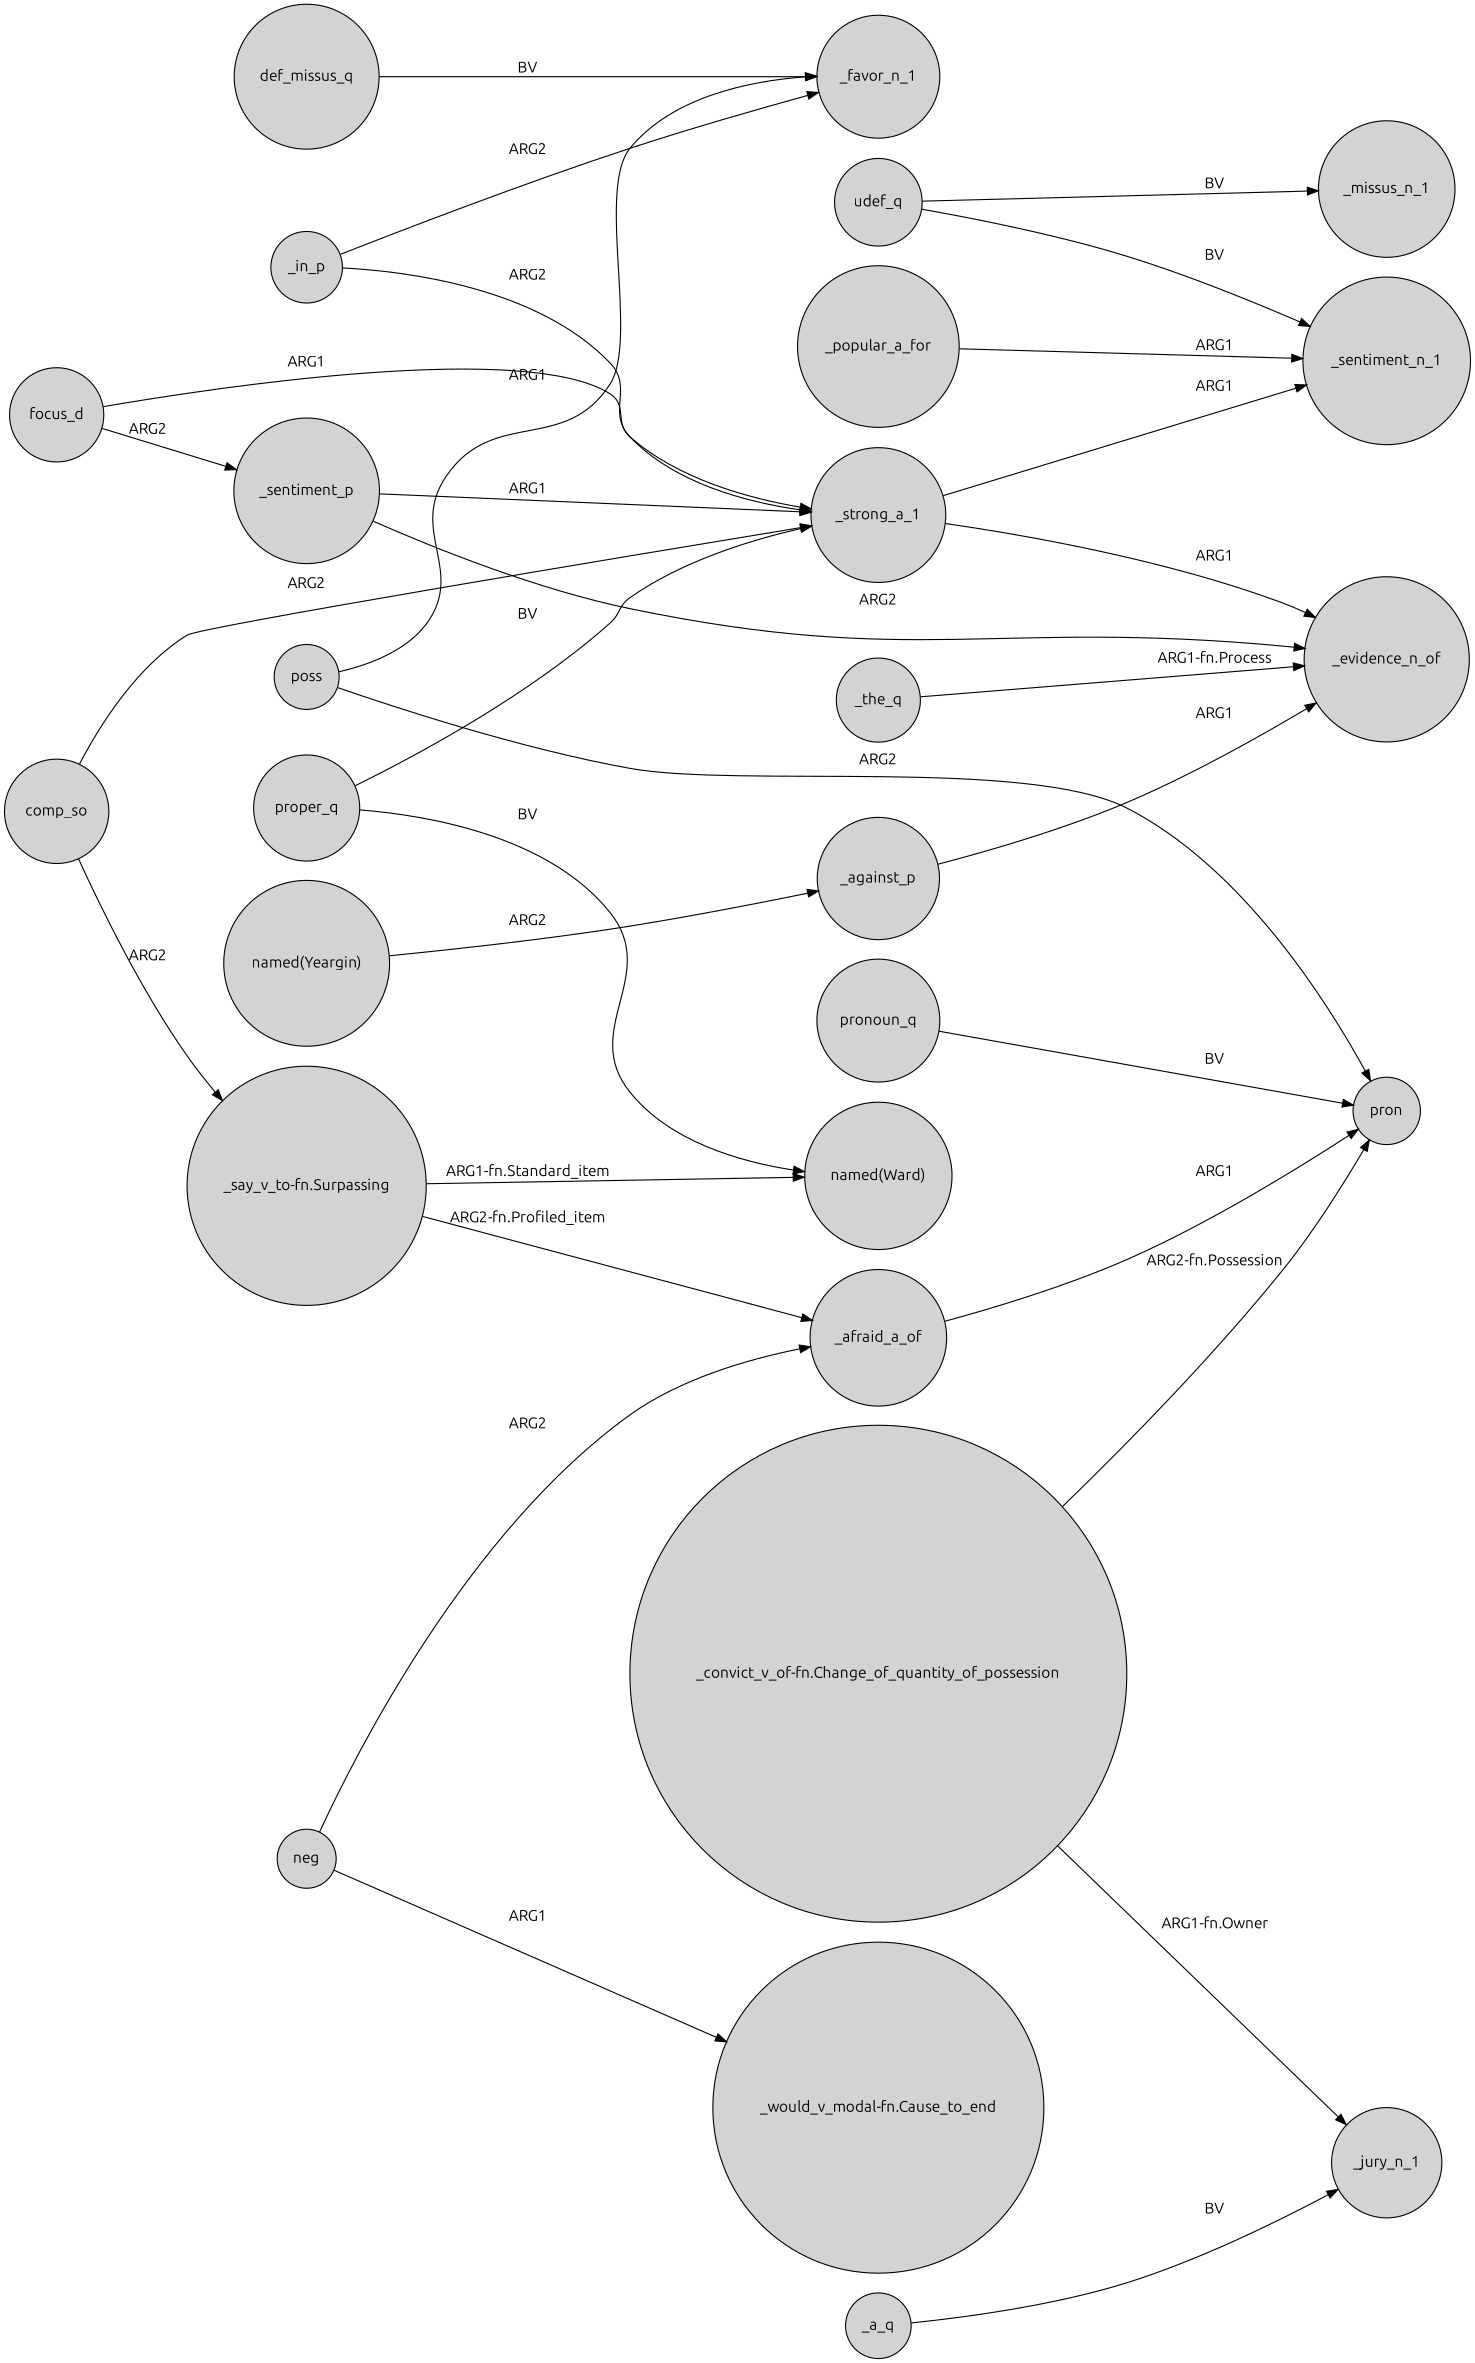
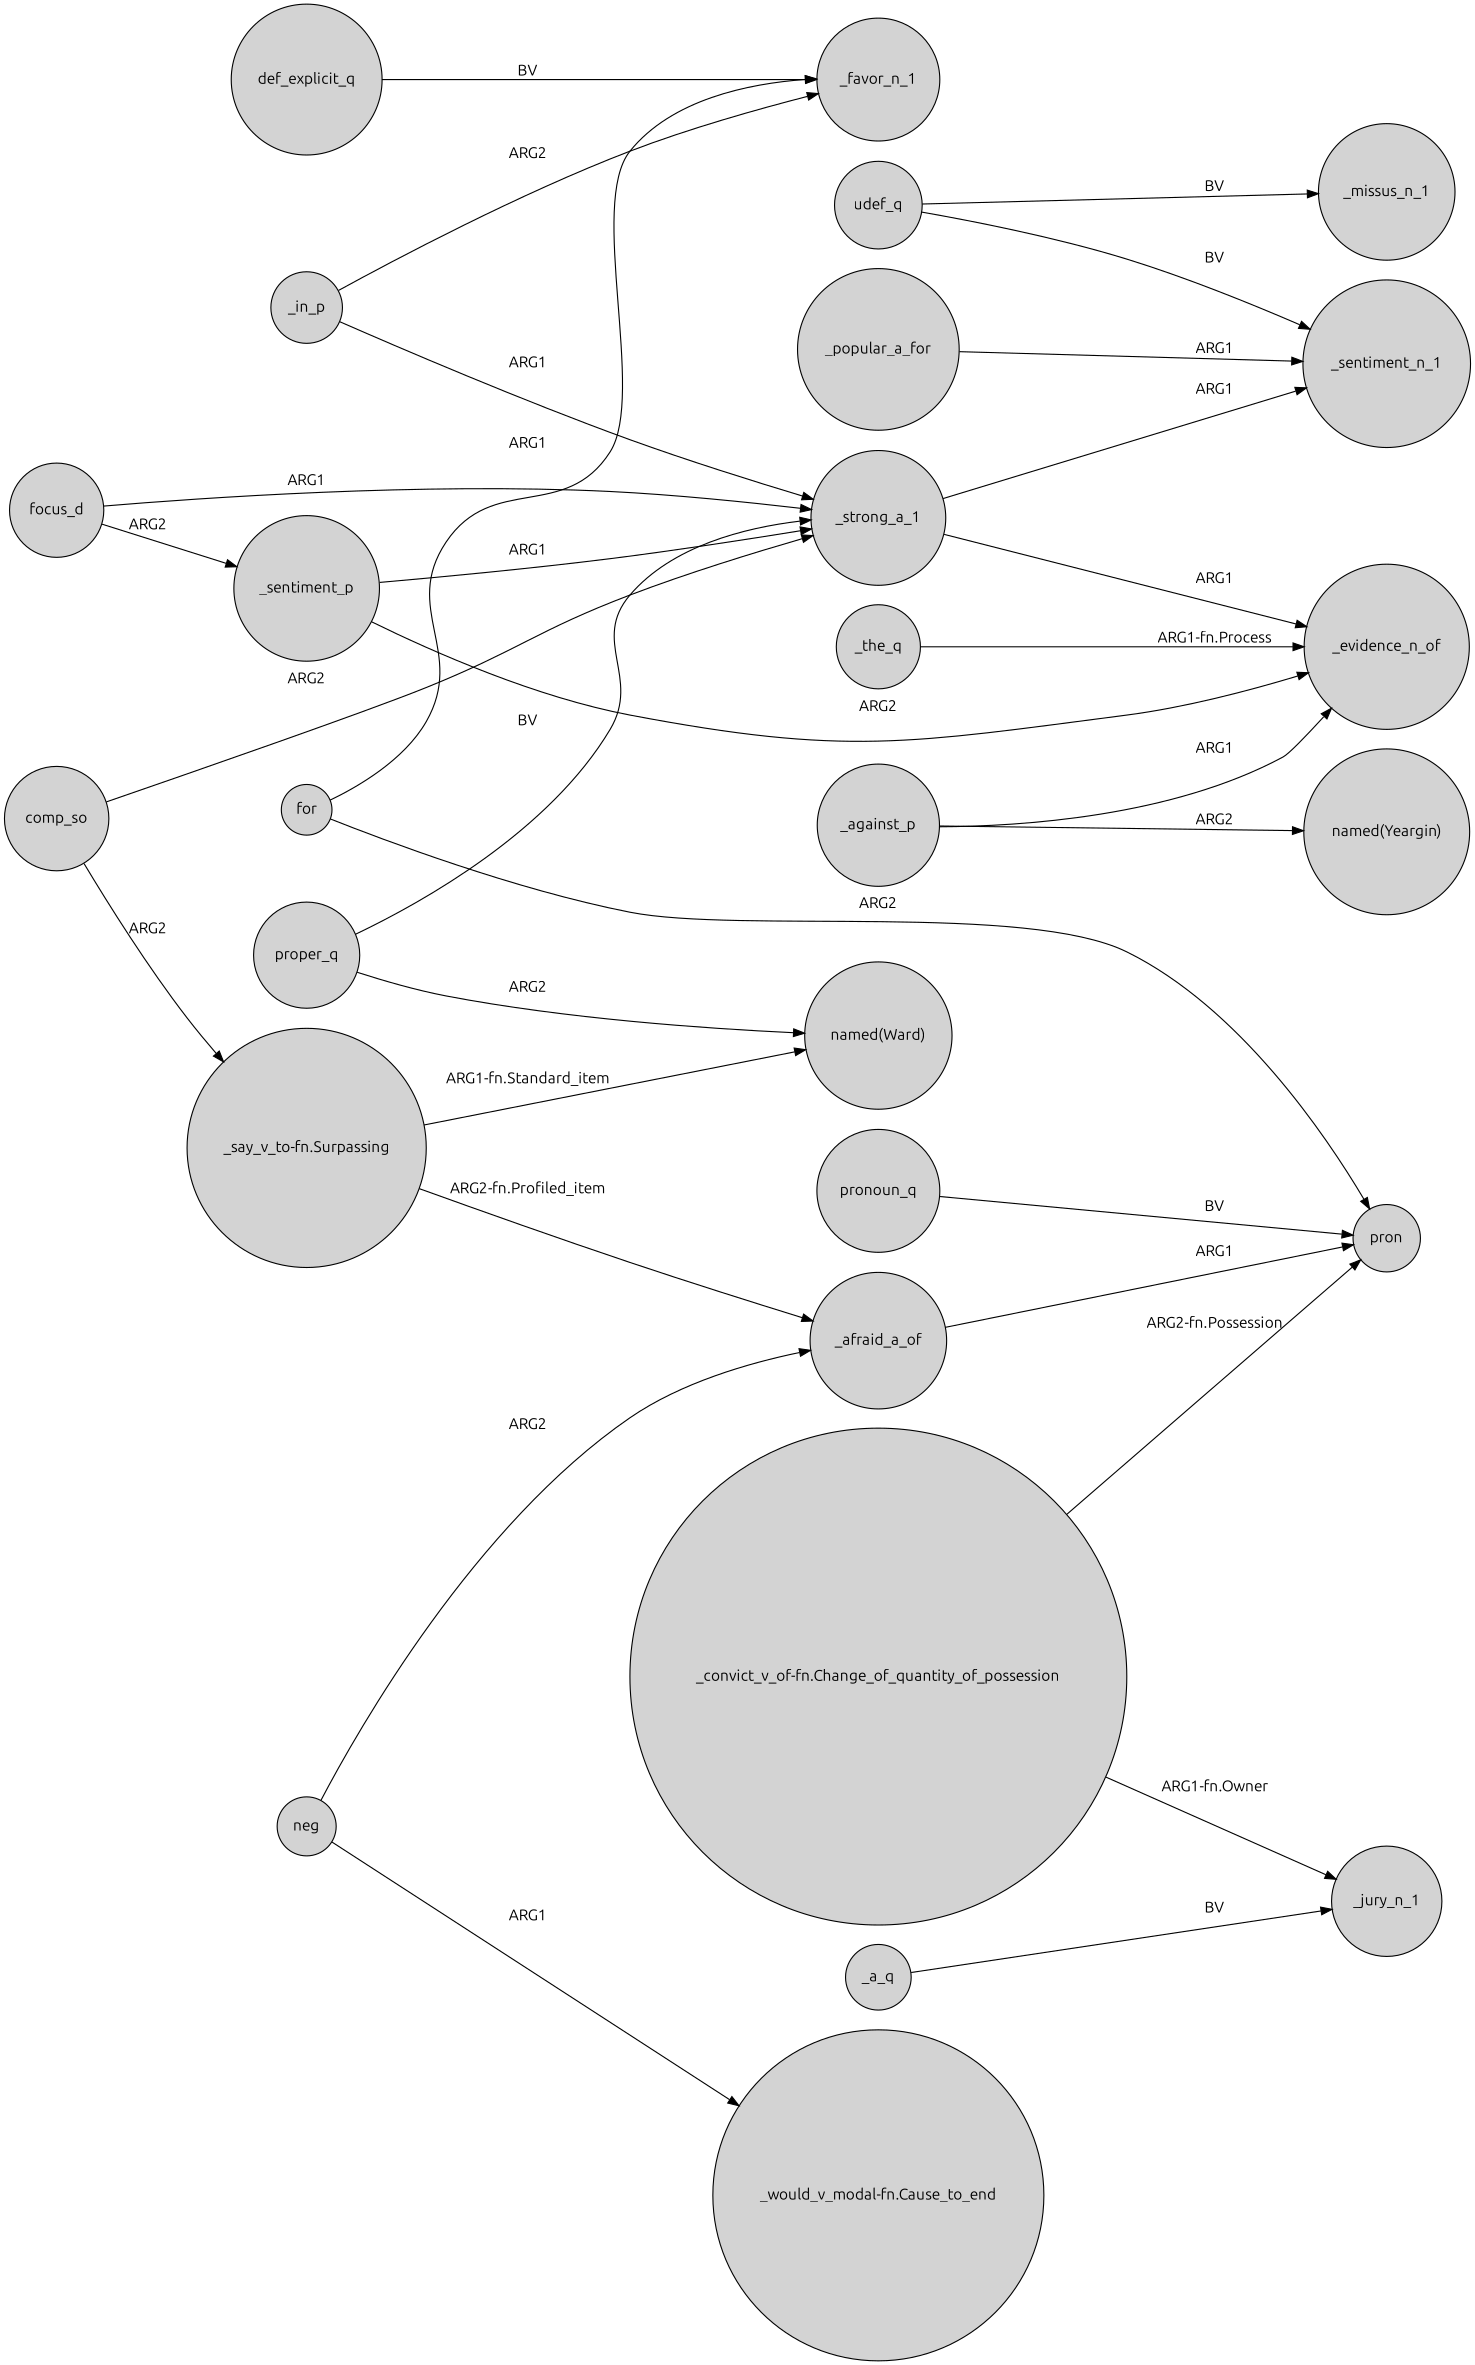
  digraph {
    fontname=Ubuntu
    rankdir=LR
    node [fontname=Ubuntu shape=circle style=filled]
    edge [fontname=Ubuntu]
-   def_explicit_q [label=def_missus_q]
+   def_explicit_q
    _favor_n_1
    "_convict_v_of-fn.Change_of_quantity_of_possession"
    pron
    _jury_n_1
    _in_p
    _strong_a_1
    _sentiment_n_1
    _evidence_n_of
    _popular_a_for
    "_say_v_to-fn.Surpassing"
    _afraid_a_of
    "named(Ward)"
    neg
    "_would_v_modal-fn.Cause_to_end"
    _a_q
    proper_q
    comp_so
    _against_p
    "named(Yeargin)"
    focus_d
    n22 [label=_sentiment_p]
    udef_q
    _missus_n_1
-   poss
+   poss [label=for]
    pronoun_q
    _the_q
    def_explicit_q -> _favor_n_1 [label=BV]
    "_convict_v_of-fn.Change_of_quantity_of_possession" -> pron [label="ARG2-fn.Possession"]
    "_convict_v_of-fn.Change_of_quantity_of_possession" -> _jury_n_1 [label="ARG1-fn.Owner"]
    _in_p -> _favor_n_1 [label=ARG2]
-   _in_p -> _strong_a_1 [label=ARG2]
+   _in_p -> _strong_a_1 [label=ARG1]
    _strong_a_1 -> _sentiment_n_1 [label=ARG1]
    _strong_a_1 -> _evidence_n_of [label=ARG1]
    _popular_a_for -> _sentiment_n_1 [label=ARG1]
    "_say_v_to-fn.Surpassing" -> _afraid_a_of [label="ARG2-fn.Profiled_item"]
    "_say_v_to-fn.Surpassing" -> "named(Ward)" [label="ARG1-fn.Standard_item"]
    _afraid_a_of -> pron [label=ARG1]
    neg -> _afraid_a_of [label=ARG2]
    neg -> "_would_v_modal-fn.Cause_to_end" [label=ARG1]
    _a_q -> _jury_n_1 [label=BV]
    proper_q -> _strong_a_1 [label=BV]
-   proper_q -> "named(Ward)" [label=BV]
+   proper_q -> "named(Ward)" [label=ARG2]
    comp_so -> _strong_a_1 [label=ARG2]
    comp_so -> "_say_v_to-fn.Surpassing" [label=ARG2]
    _against_p -> _evidence_n_of [label=ARG1]
-   "named(Yeargin)" -> _against_p [label=ARG2]
+   _against_p -> "named(Yeargin)" [label=ARG2]
    focus_d -> _strong_a_1 [label=ARG1]
    focus_d -> n22 [label=ARG2]
    n22 -> _strong_a_1 [label=ARG1]
    n22 -> _evidence_n_of [label=ARG2]
    udef_q -> _sentiment_n_1 [label=BV]
    udef_q -> _missus_n_1 [label=BV]
    poss -> _favor_n_1 [label=ARG1]
    poss -> pron [label=ARG2]
    pronoun_q -> pron [label=BV]
    _the_q -> _evidence_n_of [label="ARG1-fn.Process"]
  }
